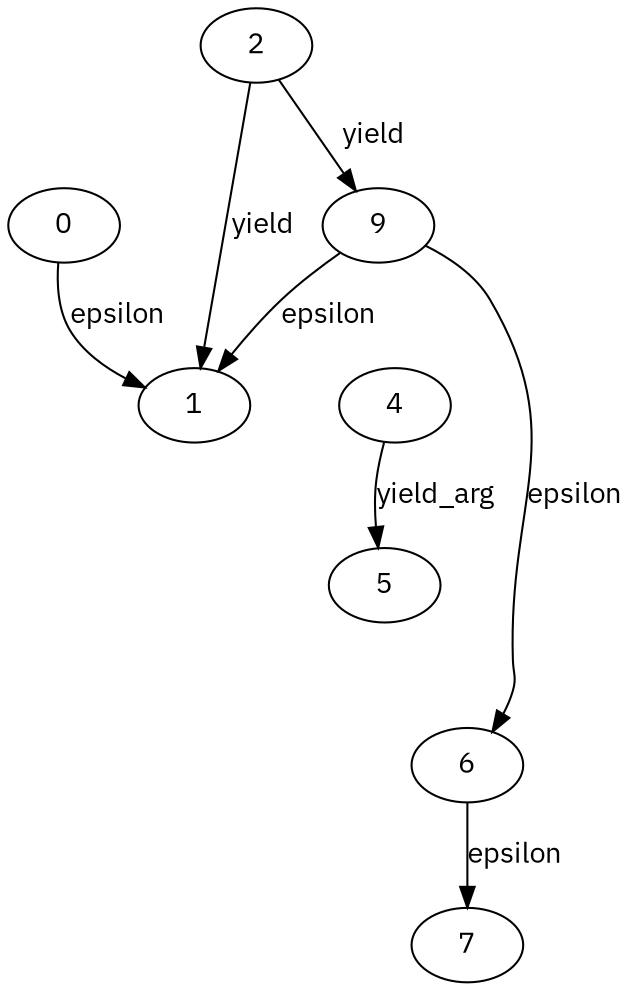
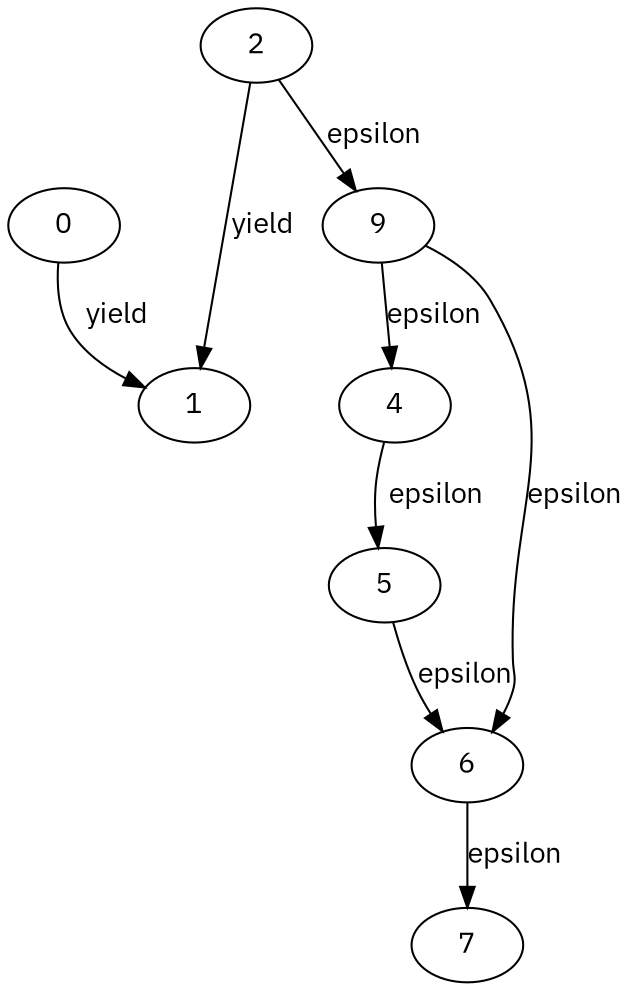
  digraph {
    fontname="IBM Plex Sans"
    node [fontname="IBM Plex Sans"]
    edge [fontname="IBM Plex Sans"]
    0
    1
    2
    n4 [label=9]
    4
    6
    5
    7
-   0 -> 1 [label=epsilon]
+   0 -> 1 [label=yield]
    2 -> 1 [label=yield]
-   2 -> n4 [label=yield]
-   n4 -> 1 [label=epsilon]
+   2 -> n4 [label=epsilon]
+   n4 -> 4 [label=epsilon]
    n4 -> 6 [label=epsilon]
-   4 -> 5 [label=yield_arg]
+   4 -> 5 [label=epsilon]
    6 -> 7 [label=epsilon]
+   5 -> 6 [label=epsilon]
  }
